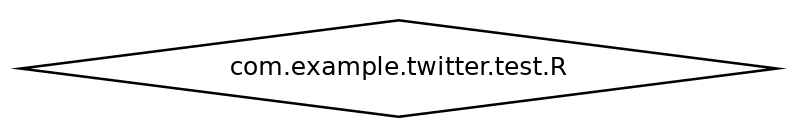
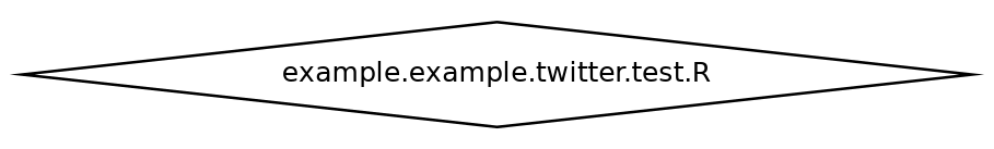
  digraph {
    rankdir=LR
-   n1 [color=black fillcolor=white fontname=Helvetica fontsize=10 height=0.2 label="com.example.twitter.test.R" shape=diamond style=filled width=0.4]
+   n1 [color=black fillcolor=white fontname=Helvetica fontsize=10 height=0.2 label="example.example.twitter.test.R" shape=diamond style=filled width=0.4]
  }
